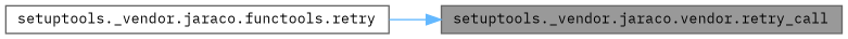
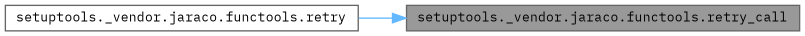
  digraph {
    rankdir=RL
    fontname="IBM Plex Mono"
    node [fontname="IBM Plex Mono" fontsize=10 shape=box style=filled]
-   n1 [color=gray40 fillcolor=grey60 fontcolor=black height=0.2 label="setuptools._vendor.jaraco.vendor.retry_call" width=0.4]
+   n1 [color=gray40 fillcolor=grey60 fontcolor=black height=0.2 label="setuptools._vendor.jaraco.functools.retry_call" width=0.4]
    n2 [color=grey40 fillcolor=white height=0.2 label="setuptools._vendor.jaraco.functools.retry" width=0.4]
    n1 -> n2 [color=steelblue1 dir=back fontname="IBM Plex Mono" fontsize=10 labelfontname=Helvetica labelfontsize=10 style=solid]
  }
